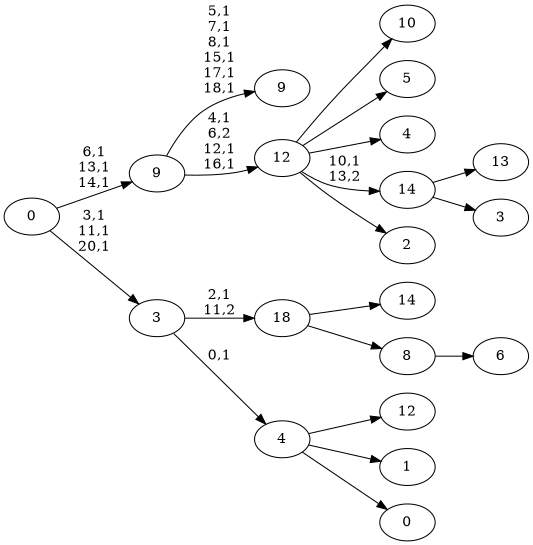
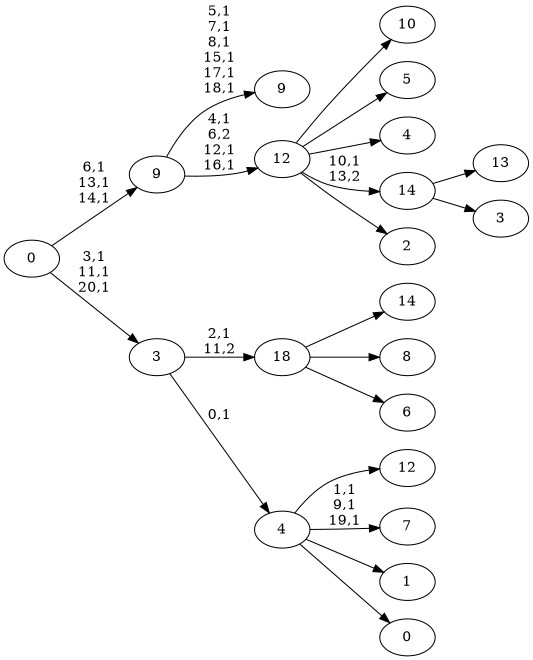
  digraph {
    rankdir=LR
    n1 [label=14]
    n2 [label=13]
    n3 [label=12]
    n4 [label=10]
    n5 [label=9]
    n6 [label=8]
+   n7 [label=7]
    n8 [label=6]
    18
    n10 [label=5]
    n11 [label=4]
    n12 [label=3]
    14
    n14 [label=2]
    12
    9
    n17 [label=1]
    n18 [label=0]
    4
    3
    0
    18 -> n1
    18 -> n6
-   n6 -> n8
+   18 -> n8
    14 -> n2
    14 -> n12
    12 -> n4
    12 -> n10
    12 -> n11
    12 -> 14 [label="10,1\n13,2"]
    12 -> n14
    9 -> n5 [label="5,1\n7,1\n8,1\n15,1\n17,1\n18,1"]
    9 -> 12 [label="4,1\n6,2\n12,1\n16,1"]
    4 -> n3
+   4 -> n7 [label="1,1\n9,1\n19,1"]
    4 -> n17
    4 -> n18
    3 -> 18 [label="2,1\n11,2"]
    3 -> 4 [label="0,1"]
    0 -> 9 [label="6,1\n13,1\n14,1"]
    0 -> 3 [label="3,1\n11,1\n20,1"]
  }
